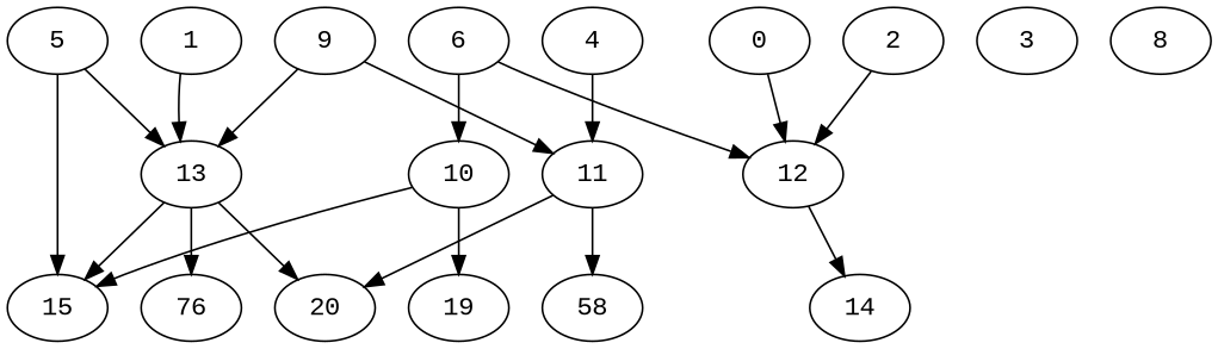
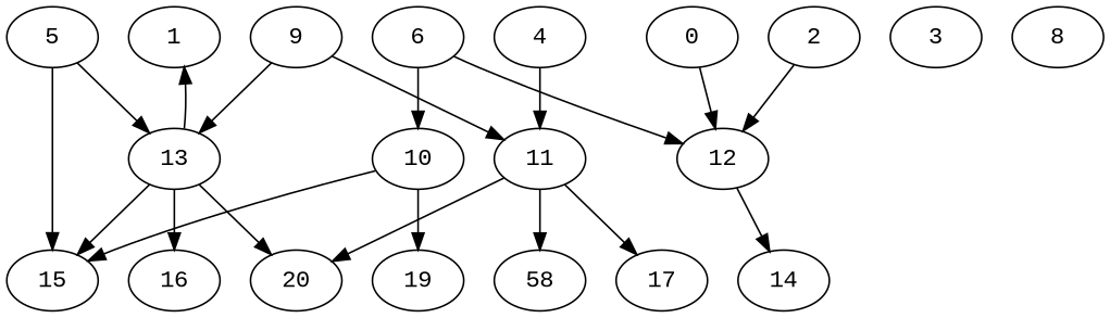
  digraph {
    fontname="Liberation Mono"
    node [alpha=0.14 fontname="Liberation Mono"]
    edge [fontname="Liberation Mono"]
    1 [alpha=0.09 expect_size=510401396868897088]
    13 [alpha=0.07 expect_size=1943655701339439104000]
    15 [alpha=0.16 expect_size=673142360485625088]
-   16 [alpha=0.10 expect_size=33726724209585060 label=76]
+   16 [alpha=0.10 expect_size=33726724209585060]
    20 [alpha=0.18 expect_size=2055378710789886464]
    19 [alpha=0.18 expect_size=1176606815763587584]
    2 [alpha=0.12 expect_size=874493138839957143552]
    12 [expect_size=3373900299573232]
    14 [alpha=0.16 expect_size=1473730067175181568]
    3 [alpha=0.17 expect_size=447585478061529152]
    4 [alpha=0.16 expect_size=1437478497480576335872]
    11 [alpha=0.09 expect_size=701019921877827584000]
+   17 [alpha=0.04 expect_size=722791609901573472256]
    n14 [alpha=0.18 expect_size=137529610326887104512 label=58]
    5 [alpha=0.15 expect_size=582280809726933504]
    6 [expect_size=271714615459387328]
    10 [alpha=0.17 expect_size=19077524278854560]
    n18 [expect_size=3259970570211815 label=0]
    8 [expect_size=12843518167329568]
    9 [alpha=0.10 expect_size=1806378227813432832]
-   1 -> 13
+   13 -> 1
    13 -> 15
    13 -> 16
    13 -> 20
    2 -> 12
    12 -> 14
    4 -> 11
    11 -> 20
+   11 -> 17
    11 -> n14
    5 -> 13
    5 -> 15
    6 -> 12
    6 -> 10
    10 -> 15
    10 -> 19
    n18 -> 12
    9 -> 13
    9 -> 11
  }
